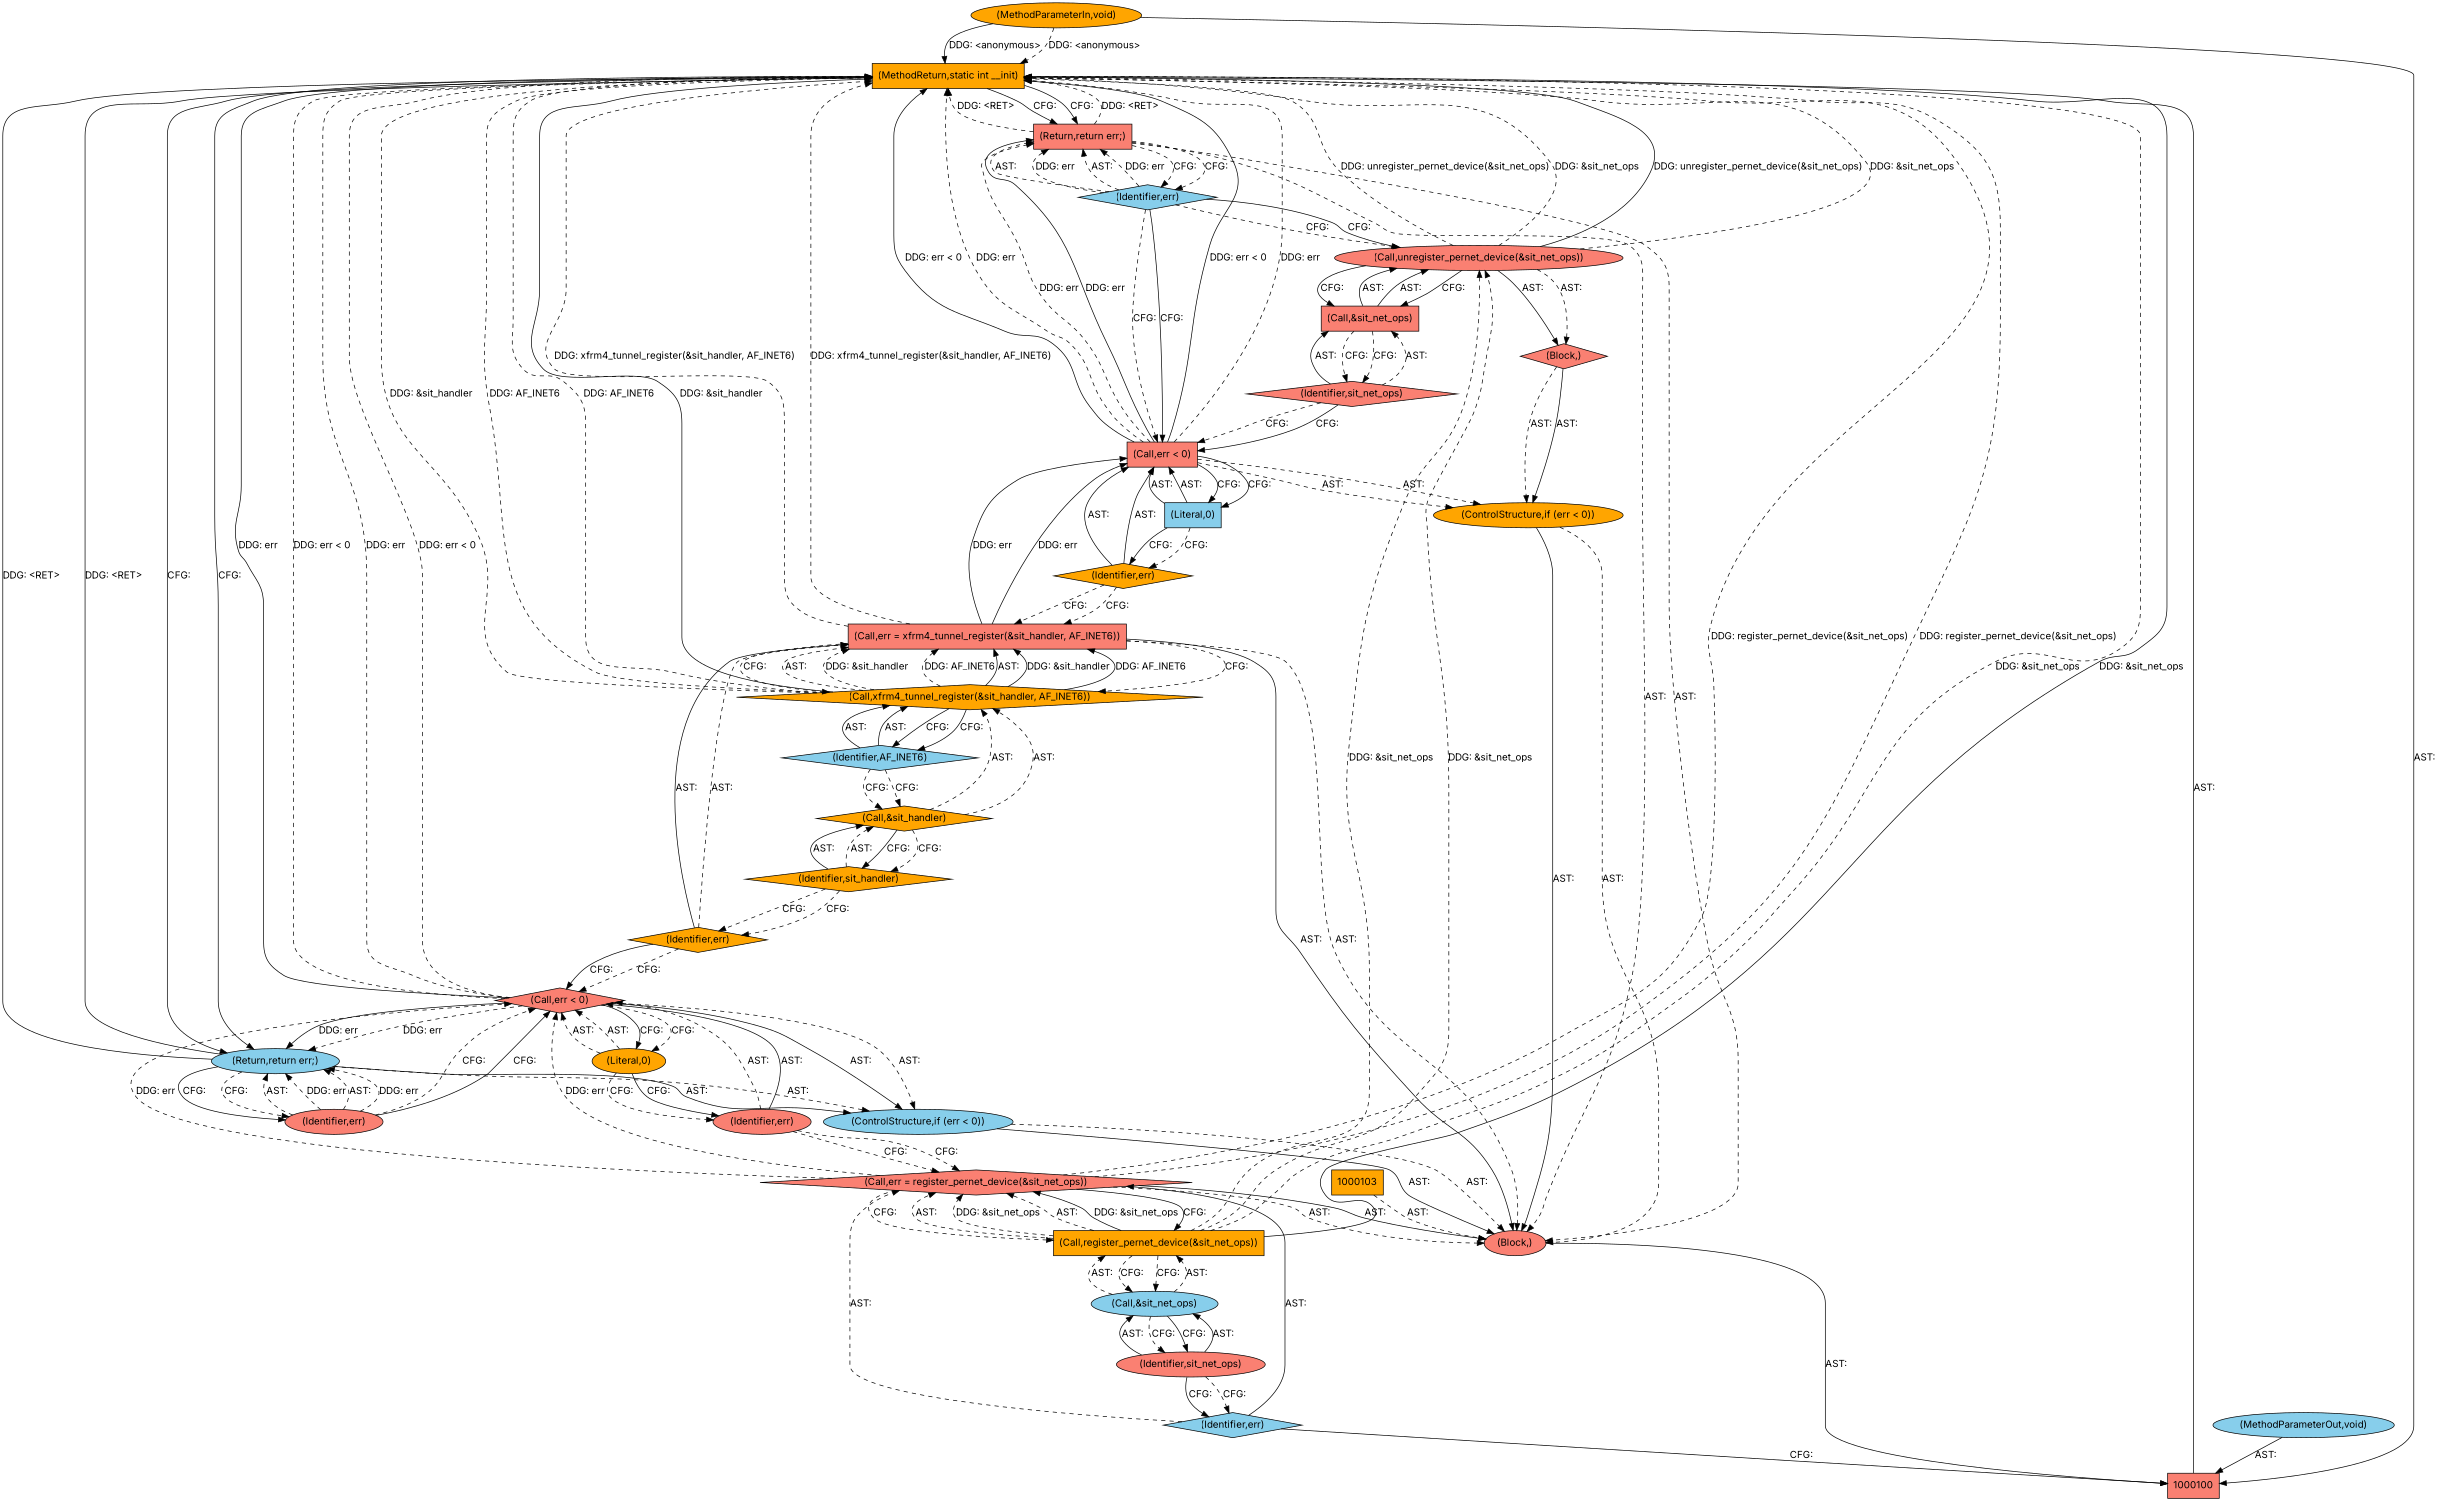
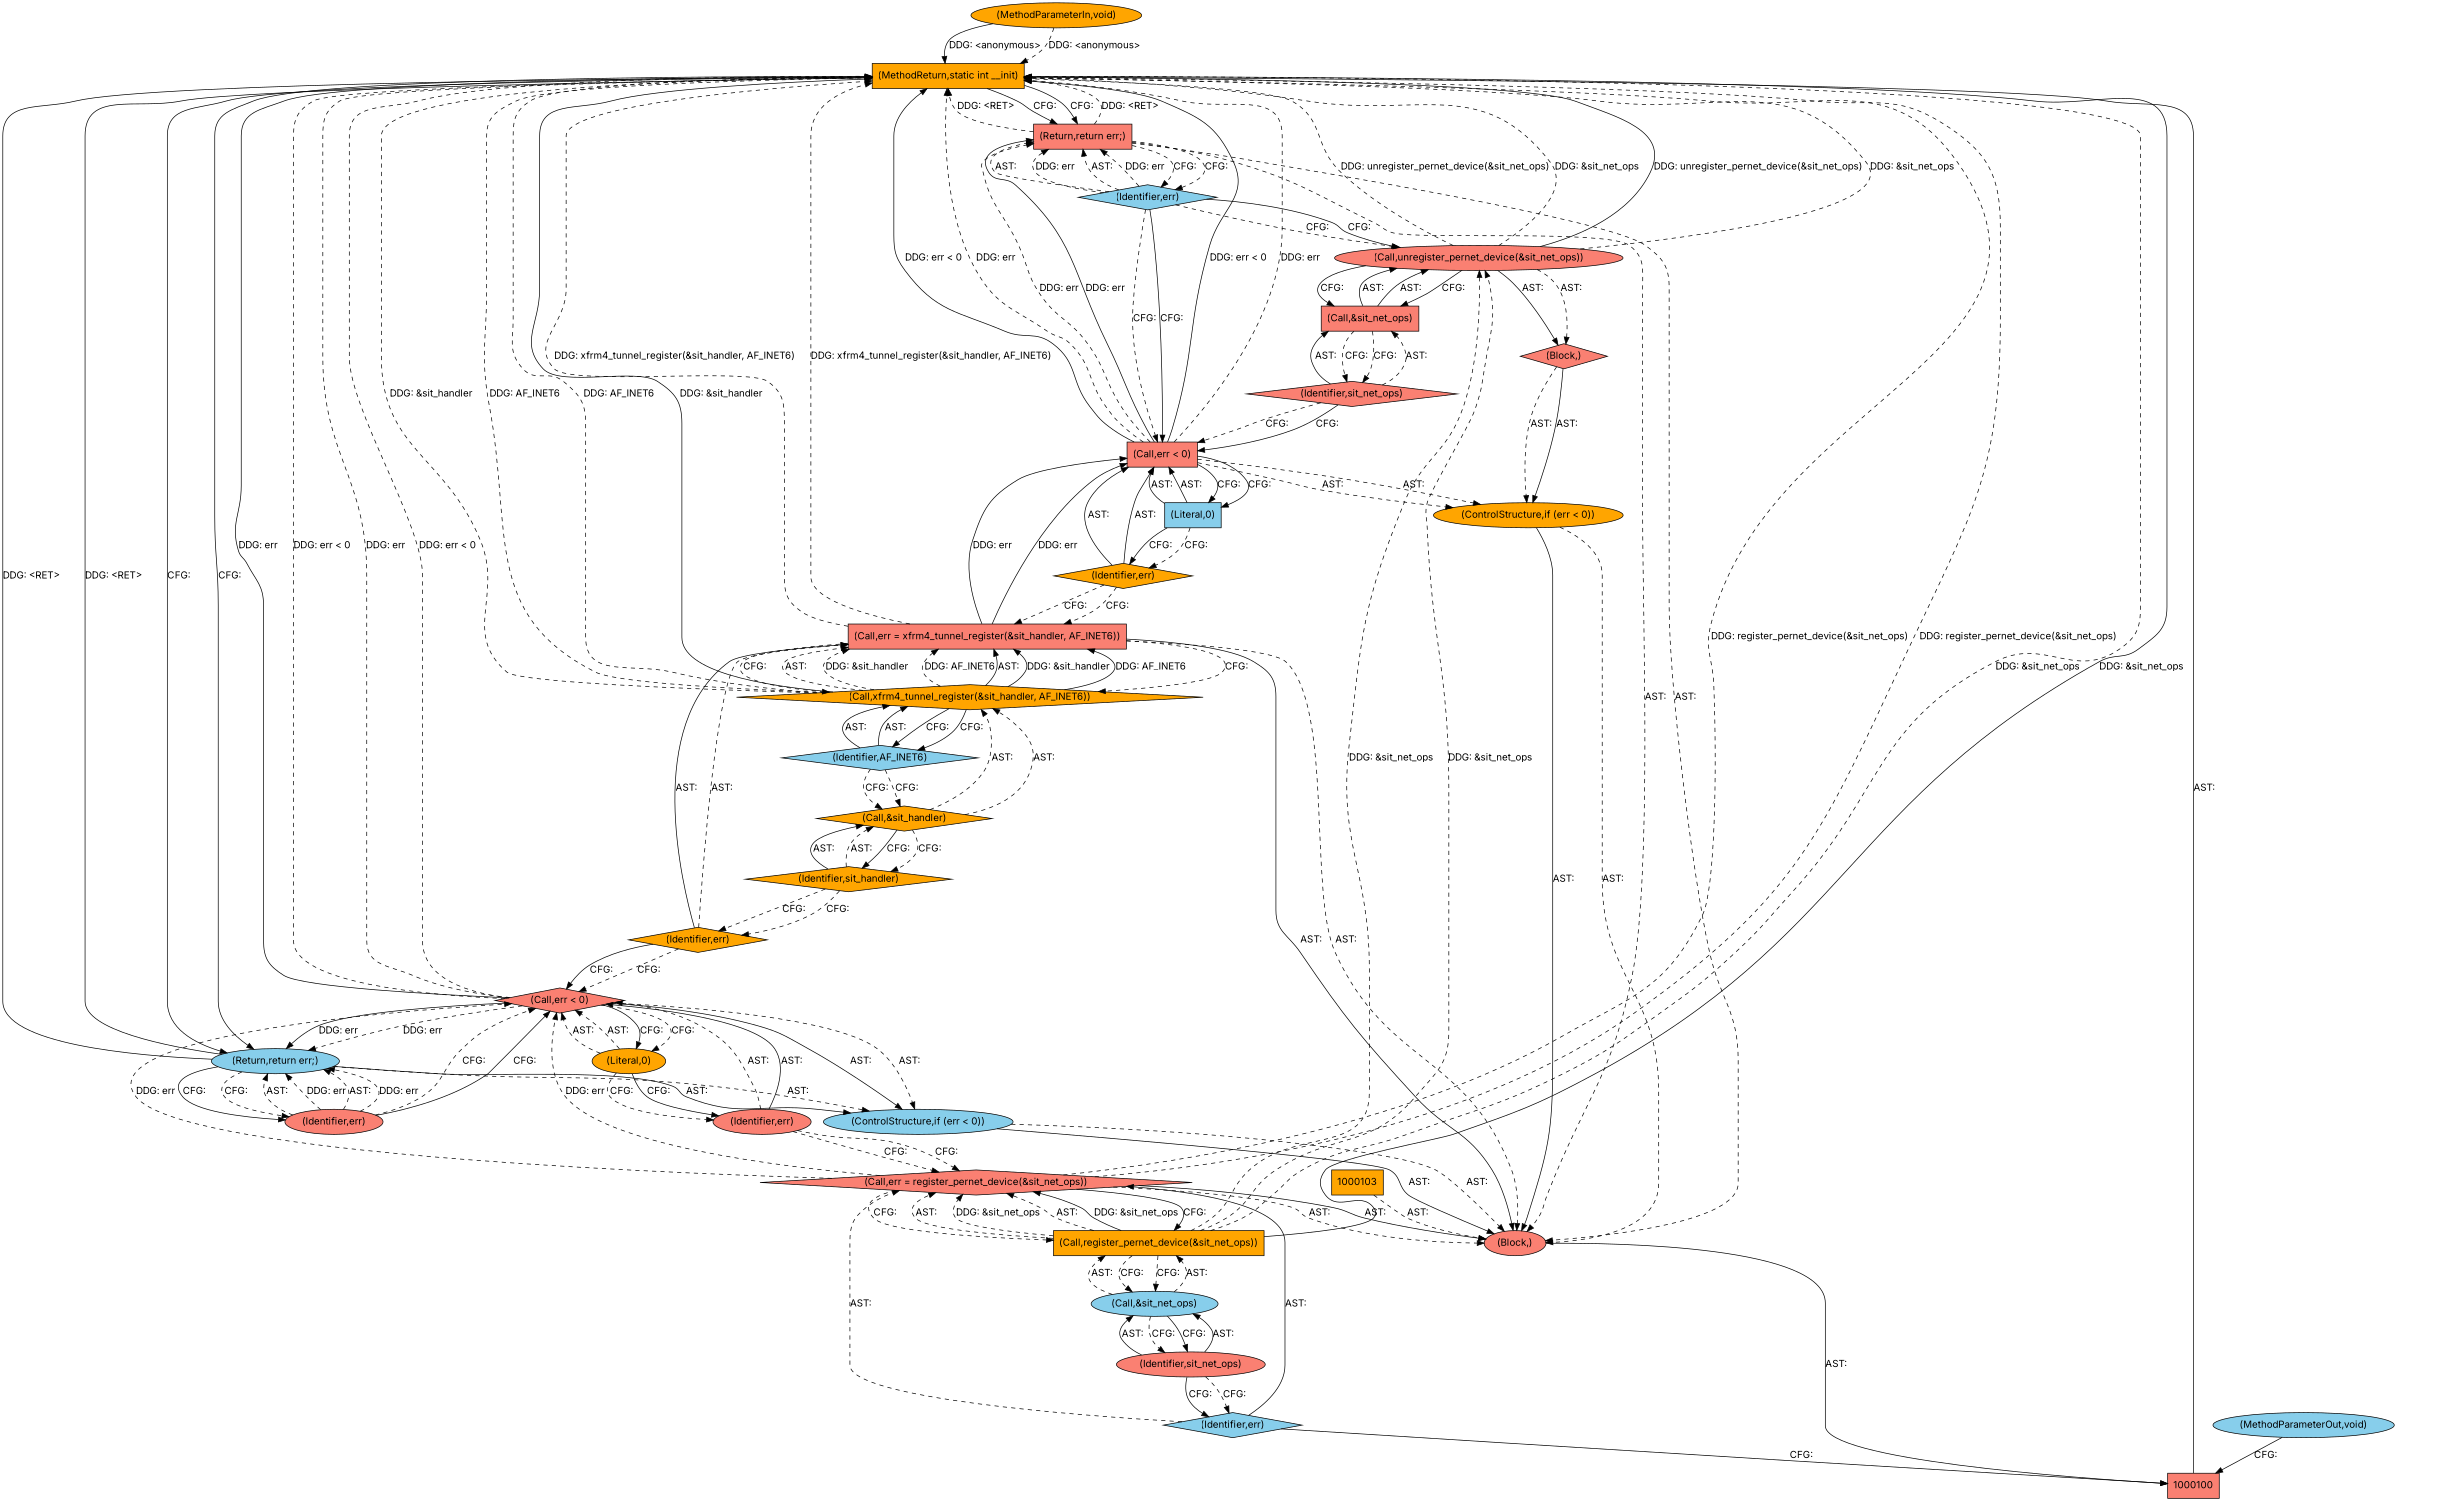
  digraph {
    fontname=Inter
    node [fillcolor=salmon fontname=Inter shape=ellipse style=filled]
    edge [fontname=Inter style=dashed]
    n1 [fillcolor=orange label="(MethodReturn,static int __init)" shape=box]
    n2 [label="(Return,return err;)" shape=box]
    n3 [fillcolor=skyblue label="(Return,return err;)"]
    n4 [label="(Block,)"]
    n5 [fillcolor=skyblue label="(Identifier,err)" shape=diamond]
    n6 [fillcolor=skyblue label="(ControlStructure,if (err < 0))"]
    n7 [label="(Identifier,err)"]
    1000100 [shape=box]
    n9 [fillcolor=orange label="(MethodParameterIn,void)"]
    n10 [fillcolor=skyblue label="(MethodParameterOut,void)"]
    n11 [label="(Call,err = xfrm4_tunnel_register(&sit_handler, AF_INET6))" shape=box]
    n12 [fillcolor=orange label="(Call,xfrm4_tunnel_register(&sit_handler, AF_INET6))" shape=diamond]
    n13 [label="(Call,err < 0)" shape=box]
    n14 [fillcolor=skyblue label="(Identifier,AF_INET6)" shape=diamond]
    n15 [fillcolor=orange label="(ControlStructure,if (err < 0))"]
    n16 [fillcolor=skyblue label="(Literal,0)" shape=box]
    n17 [fillcolor=orange label="(Identifier,err)" shape=diamond]
    n18 [label="(Call,err < 0)" shape=diamond]
    n19 [fillcolor=orange label="(Literal,0)"]
    n20 [fillcolor=orange label="(Call,&sit_handler)" shape=diamond]
    n21 [fillcolor=orange label="(Identifier,sit_handler)" shape=diamond]
    n22 [fillcolor=orange label="(Identifier,err)" shape=diamond]
    n23 [label="(Block,)" shape=diamond]
    n24 [label="(Call,unregister_pernet_device(&sit_net_ops))"]
    n25 [label="(Call,&sit_net_ops)" shape=box]
    n26 [label="(Identifier,sit_net_ops)" shape=diamond]
    n27 [label="(Call,err = register_pernet_device(&sit_net_ops))" shape=diamond]
    n28 [fillcolor=orange label="(Call,register_pernet_device(&sit_net_ops))" shape=box]
    n29 [fillcolor=skyblue label="(Call,&sit_net_ops)"]
    n30 [fillcolor=skyblue label="(Identifier,err)" shape=diamond]
    n31 [label="(Identifier,sit_net_ops)"]
    n32 [label="(Identifier,err)"]
    1000103 [fillcolor=orange shape=box]
    n1 -> n2 [label="CFG: " style=solid]
    n1 -> n2 [label="CFG: " style=solid]
    n1 -> n3 [label="CFG: " style=solid]
    n1 -> n3 [label="CFG: " style=solid]
    n2 -> n1 [label="DDG: <RET>"]
    n2 -> n1 [label="DDG: <RET>"]
    n2 -> n4 [label="AST: "]
    n2 -> n4 [label="AST: "]
    n2 -> n5 [label="CFG: "]
    n2 -> n5 [label="CFG: "]
    n3 -> n1 [label="DDG: <RET>" style=solid]
    n3 -> n1 [label="DDG: <RET>" style=solid]
    n3 -> n6 [label="AST: "]
    n3 -> n6 [label="AST: " style=solid]
    n3 -> n7 [label="CFG: " style=solid]
    n3 -> n7 [label="CFG: "]
    n4 -> 1000100 [label="AST: " style=solid]
    n5 -> n2 [label="AST: "]
    n5 -> n2 [label="DDG: err"]
    n5 -> n2 [label="AST: "]
    n5 -> n2 [label="DDG: err"]
    n5 -> n13 [label="CFG: "]
    n5 -> n13 [label="CFG: " style=solid]
    n5 -> n24 [label="CFG: "]
    n5 -> n24 [label="CFG: " style=solid]
    n6 -> n4 [label="AST: "]
    n6 -> n4 [label="AST: " style=solid]
    n7 -> n3 [label="AST: "]
    n7 -> n3 [label="DDG: err"]
    n7 -> n3 [label="AST: "]
    n7 -> n3 [label="DDG: err"]
    n7 -> n18 [label="CFG: "]
    n7 -> n18 [label="CFG: " style=solid]
    1000100 -> n1 [label="AST: " style=solid]
    n9 -> n1 [label="DDG: <anonymous>" style=solid]
    n9 -> n1 [label="DDG: <anonymous>"]
-   n9 -> 1000100 [label="AST: " style=solid]
-   n10 -> 1000100 [label="AST: " style=solid]
+   n10 -> 1000100 [label="CFG: " style=solid]
    n11 -> n1 [label="DDG: xfrm4_tunnel_register(&sit_handler, AF_INET6)"]
    n11 -> n1 [label="DDG: xfrm4_tunnel_register(&sit_handler, AF_INET6)"]
    n11 -> n4 [label="AST: "]
    n11 -> n4 [label="AST: " style=solid]
    n11 -> n12 [label="CFG: "]
    n11 -> n12 [label="CFG: "]
    n11 -> n13 [label="DDG: err" style=solid]
    n11 -> n13 [label="DDG: err" style=solid]
    n12 -> n1 [label="DDG: &sit_handler"]
    n12 -> n1 [label="DDG: AF_INET6"]
    n12 -> n1 [label="DDG: &sit_handler" style=solid]
    n12 -> n1 [label="DDG: AF_INET6"]
    n12 -> n11 [label="AST: "]
    n12 -> n11 [label="DDG: &sit_handler"]
    n12 -> n11 [label="DDG: AF_INET6"]
    n12 -> n11 [label="AST: " style=solid]
    n12 -> n11 [label="DDG: &sit_handler" style=solid]
    n12 -> n11 [label="DDG: AF_INET6" style=solid]
    n12 -> n14 [label="CFG: " style=solid]
    n12 -> n14 [label="CFG: " style=solid]
    n13 -> n1 [label="DDG: err"]
    n13 -> n1 [label="DDG: err < 0" style=solid]
    n13 -> n1 [label="DDG: err"]
    n13 -> n1 [label="DDG: err < 0" style=solid]
    n13 -> n2 [label="DDG: err" style=solid]
    n13 -> n2 [label="DDG: err"]
    n13 -> n15 [label="AST: "]
    n13 -> n15 [label="AST: "]
    n13 -> n16 [label="CFG: " style=solid]
    n13 -> n16 [label="CFG: " style=solid]
    n14 -> n12 [label="AST: " style=solid]
    n14 -> n12 [label="AST: " style=solid]
    n14 -> n20 [label="CFG: "]
    n14 -> n20 [label="CFG: "]
    n15 -> n4 [label="AST: "]
    n15 -> n4 [label="AST: " style=solid]
    n16 -> n13 [label="AST: " style=solid]
    n16 -> n13 [label="AST: " style=solid]
    n16 -> n22 [label="CFG: "]
    n16 -> n22 [label="CFG: " style=solid]
    n17 -> n11 [label="AST: "]
    n17 -> n11 [label="AST: " style=solid]
    n17 -> n18 [label="CFG: " style=solid]
    n17 -> n18 [label="CFG: "]
    n18 -> n1 [label="DDG: err" style=solid]
    n18 -> n1 [label="DDG: err < 0"]
    n18 -> n1 [label="DDG: err"]
    n18 -> n1 [label="DDG: err < 0"]
    n18 -> n3 [label="DDG: err"]
    n18 -> n3 [label="DDG: err" style=solid]
    n18 -> n6 [label="AST: " style=solid]
    n18 -> n6 [label="AST: "]
    n18 -> n19 [label="CFG: " style=solid]
    n18 -> n19 [label="CFG: "]
    n19 -> n18 [label="AST: "]
    n19 -> n18 [label="AST: "]
    n19 -> n32 [label="CFG: " style=solid]
    n19 -> n32 [label="CFG: "]
    n20 -> n12 [label="AST: "]
    n20 -> n12 [label="AST: "]
    n20 -> n21 [label="CFG: " style=solid]
    n20 -> n21 [label="CFG: "]
    n21 -> n17 [label="CFG: "]
    n21 -> n17 [label="CFG: "]
    n21 -> n20 [label="AST: " style=solid]
    n21 -> n20 [label="AST: "]
    n22 -> n11 [label="CFG: "]
    n22 -> n11 [label="CFG: "]
    n22 -> n13 [label="AST: " style=solid]
    n22 -> n13 [label="AST: " style=solid]
    n23 -> n15 [label="AST: "]
    n23 -> n15 [label="AST: " style=solid]
    n24 -> n1 [label="DDG: unregister_pernet_device(&sit_net_ops)" style=solid]
    n24 -> n1 [label="DDG: &sit_net_ops"]
    n24 -> n1 [label="DDG: unregister_pernet_device(&sit_net_ops)"]
    n24 -> n1 [label="DDG: &sit_net_ops"]
    n24 -> n23 [label="AST: "]
    n24 -> n23 [label="AST: " style=solid]
    n24 -> n25 [label="CFG: " style=solid]
    n24 -> n25 [label="CFG: " style=solid]
    n25 -> n24 [label="AST: " style=solid]
    n25 -> n24 [label="AST: " style=solid]
    n25 -> n26 [label="CFG: "]
    n25 -> n26 [label="CFG: "]
    n26 -> n13 [label="CFG: " style=solid]
    n26 -> n13 [label="CFG: "]
    n26 -> n25 [label="AST: "]
    n26 -> n25 [label="AST: " style=solid]
    n27 -> n1 [label="DDG: register_pernet_device(&sit_net_ops)"]
    n27 -> n1 [label="DDG: register_pernet_device(&sit_net_ops)"]
    n27 -> n4 [label="AST: "]
    n27 -> n4 [label="AST: " style=solid]
    n27 -> n18 [label="DDG: err"]
    n27 -> n18 [label="DDG: err"]
    n27 -> n28 [label="CFG: " style=solid]
    n27 -> n28 [label="CFG: "]
    n28 -> n1 [label="DDG: &sit_net_ops"]
    n28 -> n1 [label="DDG: &sit_net_ops" style=solid]
    n28 -> n24 [label="DDG: &sit_net_ops"]
    n28 -> n24 [label="DDG: &sit_net_ops"]
    n28 -> n27 [label="AST: "]
    n28 -> n27 [label="DDG: &sit_net_ops"]
    n28 -> n27 [label="AST: "]
    n28 -> n27 [label="DDG: &sit_net_ops" style=solid]
    n28 -> n29 [label="CFG: "]
    n28 -> n29 [label="CFG: "]
    n29 -> n28 [label="AST: "]
    n29 -> n28 [label="AST: "]
    n29 -> n31 [label="CFG: "]
    n29 -> n31 [label="CFG: " style=solid]
    n30 -> 1000100 [label="CFG: " style=solid]
    n30 -> n27 [label="AST: " style=solid]
    n30 -> n27 [label="AST: "]
    n31 -> n29 [label="AST: " style=solid]
    n31 -> n29 [label="AST: " style=solid]
    n31 -> n30 [label="CFG: "]
    n31 -> n30 [label="CFG: " style=solid]
    n32 -> n18 [label="AST: "]
    n32 -> n18 [label="AST: " style=solid]
    n32 -> n27 [label="CFG: "]
    n32 -> n27 [label="CFG: "]
    1000103 -> n4 [label="AST: "]
  }
